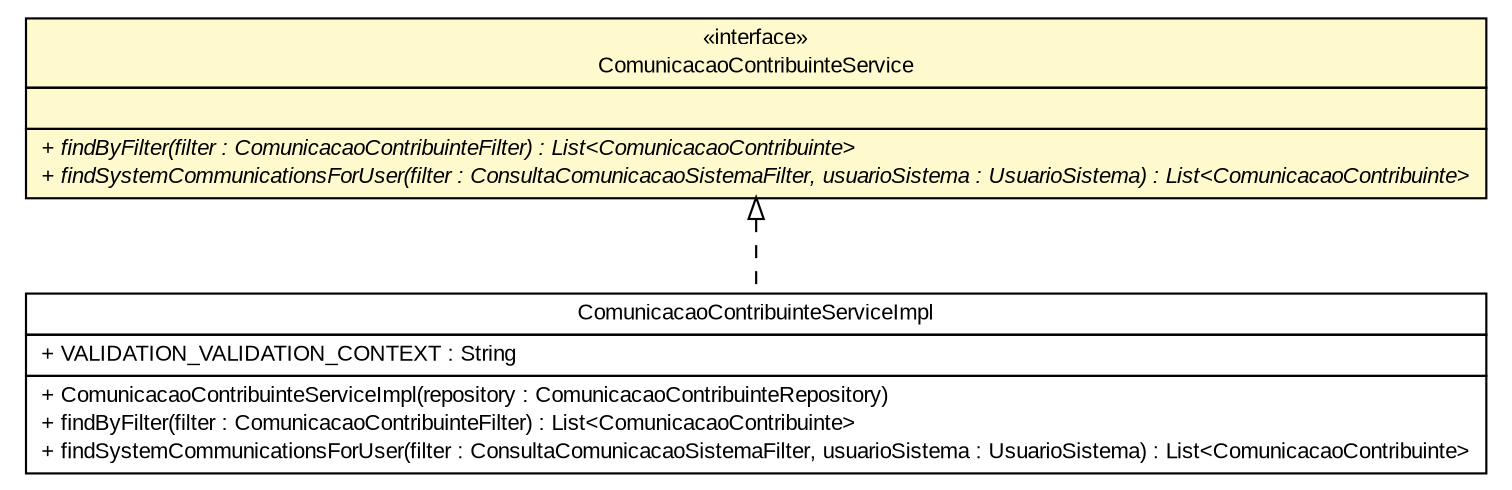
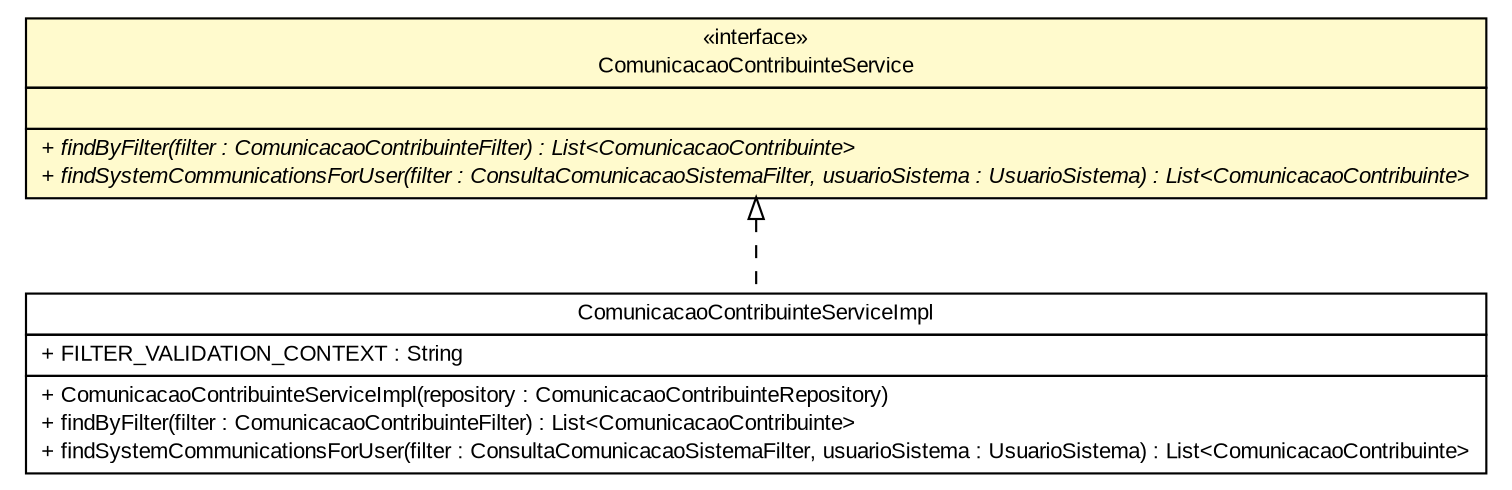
  digraph {
    nodesep=0.25
    ranksep=0.5
    node [fontcolor=black fontname=arial fontsize=10.0 shape=plaintext]
    n1 [label=<<table title="br.gov.to.sefaz.seg.business.consulta.service.ComunicacaoContribuinteService" border="0" cellborder="1" cellspacing="0" cellpadding="2" port="p" bgcolor="lemonChiffon" href="./ComunicacaoContribuinteService.html"> 		<tr><td><table border="0" cellspacing="0" cellpadding="1"> <tr><td align="center" balign="center"> &#171;interface&#187; </td></tr> <tr><td align="center" balign="center"> ComunicacaoContribuinteService </td></tr> 		</table></td></tr> 		<tr><td><table border="0" cellspacing="0" cellpadding="1"> <tr><td align="left" balign="left">  </td></tr> 		</table></td></tr> 		<tr><td><table border="0" cellspacing="0" cellpadding="1"> <tr><td align="left" balign="left"><font face="arial italic" point-size="10.0"> + findByFilter(filter : ComunicacaoContribuinteFilter) : List&lt;ComunicacaoContribuinte&gt; </font></td></tr> <tr><td align="left" balign="left"><font face="arial italic" point-size="10.0"> + findSystemCommunicationsForUser(filter : ConsultaComunicacaoSistemaFilter, usuarioSistema : UsuarioSistema) : List&lt;ComunicacaoContribuinte&gt; </font></td></tr> 		</table></td></tr> 		</table>>]
-   n2 [label=<<table title="br.gov.to.sefaz.seg.business.consulta.service.impl.ComunicacaoContribuinteServiceImpl" border="0" cellborder="1" cellspacing="0" cellpadding="2" port="p" href="./impl/ComunicacaoContribuinteServiceImpl.html"> 		<tr><td><table border="0" cellspacing="0" cellpadding="1"> <tr><td align="center" balign="center"> ComunicacaoContribuinteServiceImpl </td></tr> 		</table></td></tr> 		<tr><td><table border="0" cellspacing="0" cellpadding="1"> <tr><td align="left" balign="left"> + VALIDATION_VALIDATION_CONTEXT : String </td></tr> 		</table></td></tr> 		<tr><td><table border="0" cellspacing="0" cellpadding="1"> <tr><td align="left" balign="left"> + ComunicacaoContribuinteServiceImpl(repository : ComunicacaoContribuinteRepository) </td></tr> <tr><td align="left" balign="left"> + findByFilter(filter : ComunicacaoContribuinteFilter) : List&lt;ComunicacaoContribuinte&gt; </td></tr> <tr><td align="left" balign="left"> + findSystemCommunicationsForUser(filter : ConsultaComunicacaoSistemaFilter, usuarioSistema : UsuarioSistema) : List&lt;ComunicacaoContribuinte&gt; </td></tr> 		</table></td></tr> 		</table>>]
+   n2 [label=<<table title="br.gov.to.sefaz.seg.business.consulta.service.impl.ComunicacaoContribuinteServiceImpl" border="0" cellborder="1" cellspacing="0" cellpadding="2" port="p" href="./impl/ComunicacaoContribuinteServiceImpl.html"> 		<tr><td><table border="0" cellspacing="0" cellpadding="1"> <tr><td align="center" balign="center"> ComunicacaoContribuinteServiceImpl </td></tr> 		</table></td></tr> 		<tr><td><table border="0" cellspacing="0" cellpadding="1"> <tr><td align="left" balign="left"> + FILTER_VALIDATION_CONTEXT : String </td></tr> 		</table></td></tr> 		<tr><td><table border="0" cellspacing="0" cellpadding="1"> <tr><td align="left" balign="left"> + ComunicacaoContribuinteServiceImpl(repository : ComunicacaoContribuinteRepository) </td></tr> <tr><td align="left" balign="left"> + findByFilter(filter : ComunicacaoContribuinteFilter) : List&lt;ComunicacaoContribuinte&gt; </td></tr> <tr><td align="left" balign="left"> + findSystemCommunicationsForUser(filter : ConsultaComunicacaoSistemaFilter, usuarioSistema : UsuarioSistema) : List&lt;ComunicacaoContribuinte&gt; </td></tr> 		</table></td></tr> 		</table>>]
    n1 -> n2 [arrowtail=empty dir=back fontname=arial fontsize=10 headport=p labelfontname=arial labelfontsize=10 style=dashed tailport=p]
  }
